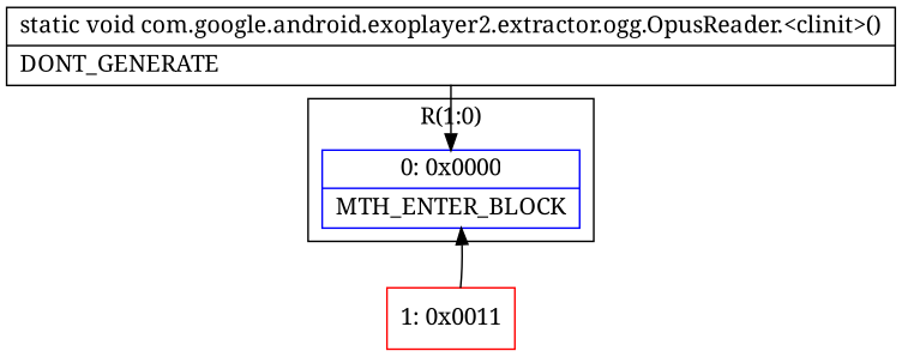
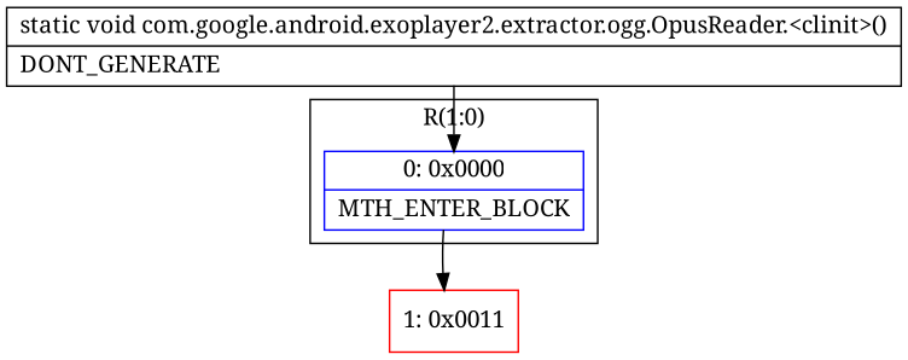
  digraph {
    fontname="Noto Serif"
    node [shape=record fontname="Noto Serif"]
    edge [fontname="Noto Serif"]
    n1 [color=blue label="{0\:\ 0x0000|MTH_ENTER_BLOCK\l}"]
    n2 [color=red label="{1\:\ 0x0011}"]
    n3 [label="{static void com.google.android.exoplayer2.extractor.ogg.OpusReader.\<clinit\>()  | DONT_GENERATE\l}"]
    subgraph cluster_1 {
      label="R(1:0)"
      n1
    }
-   n2 -> n1
+   n1 -> n2
    n3 -> n1
  }
